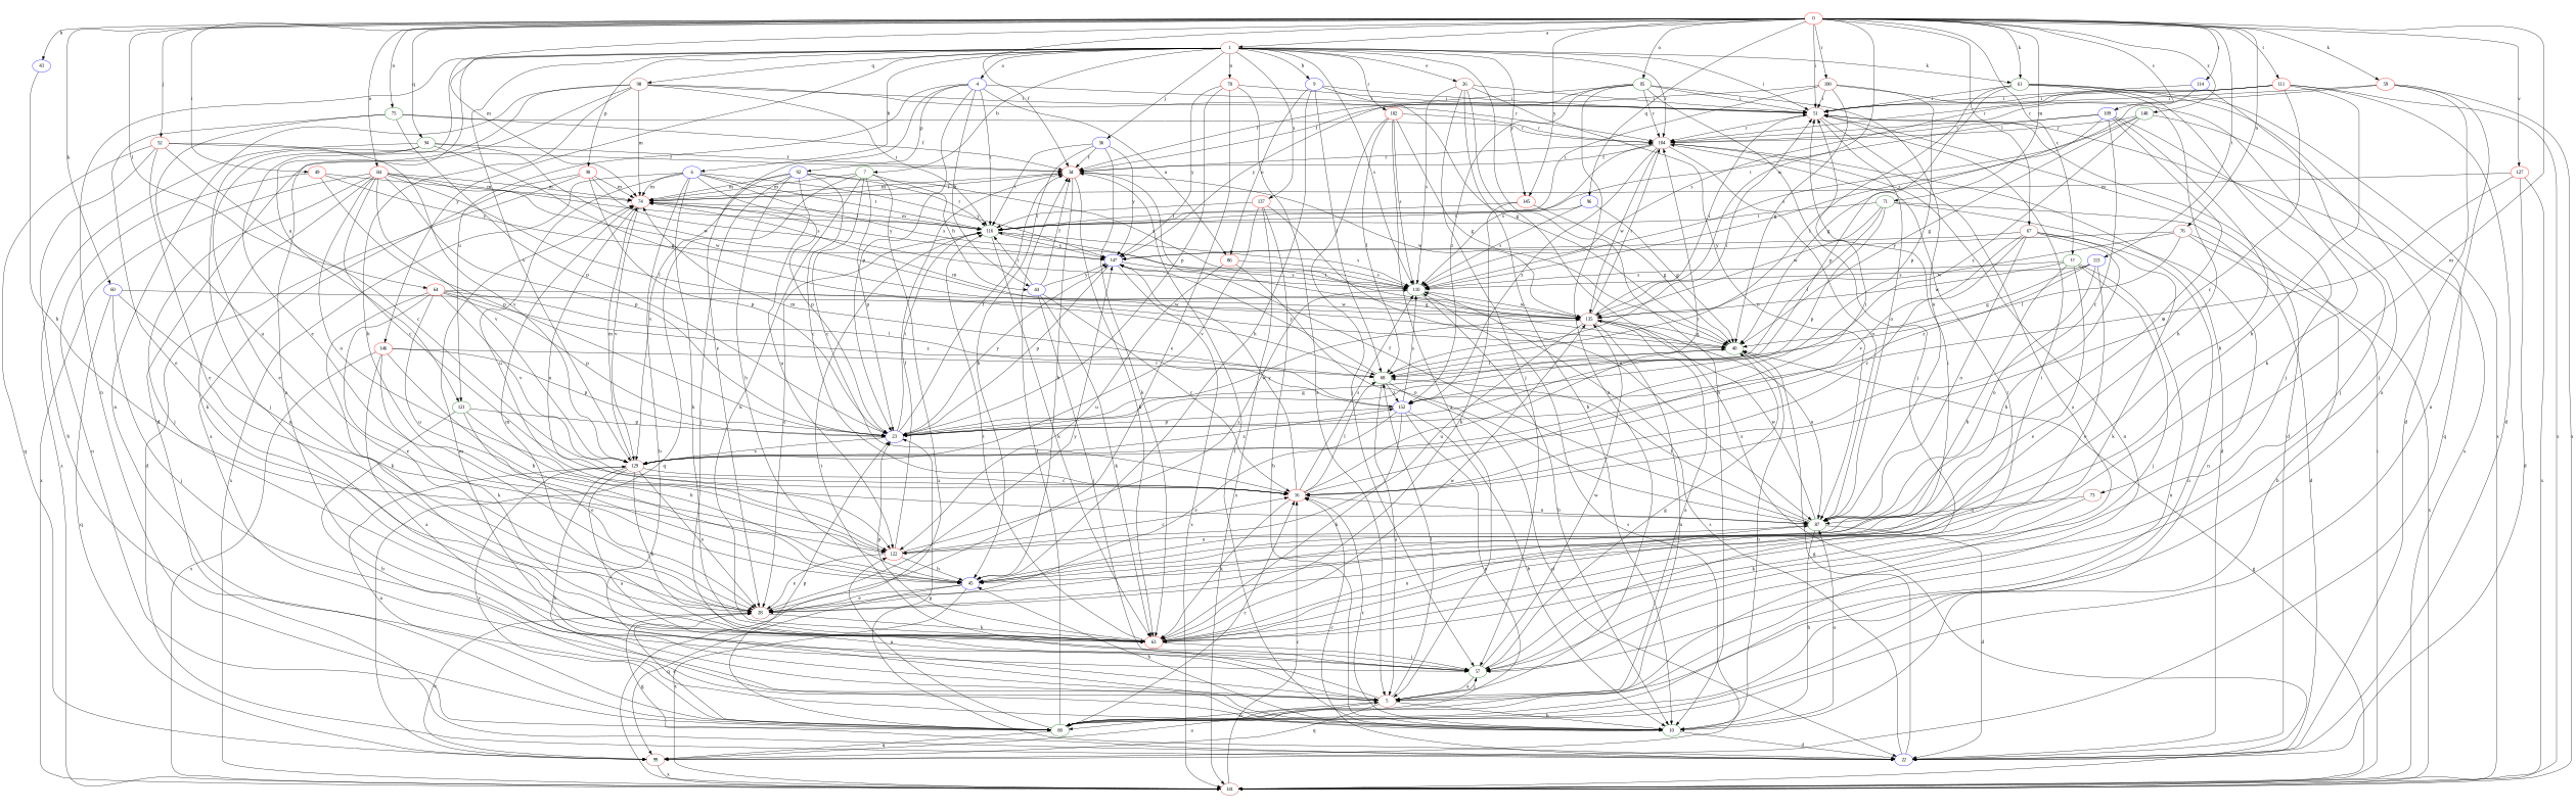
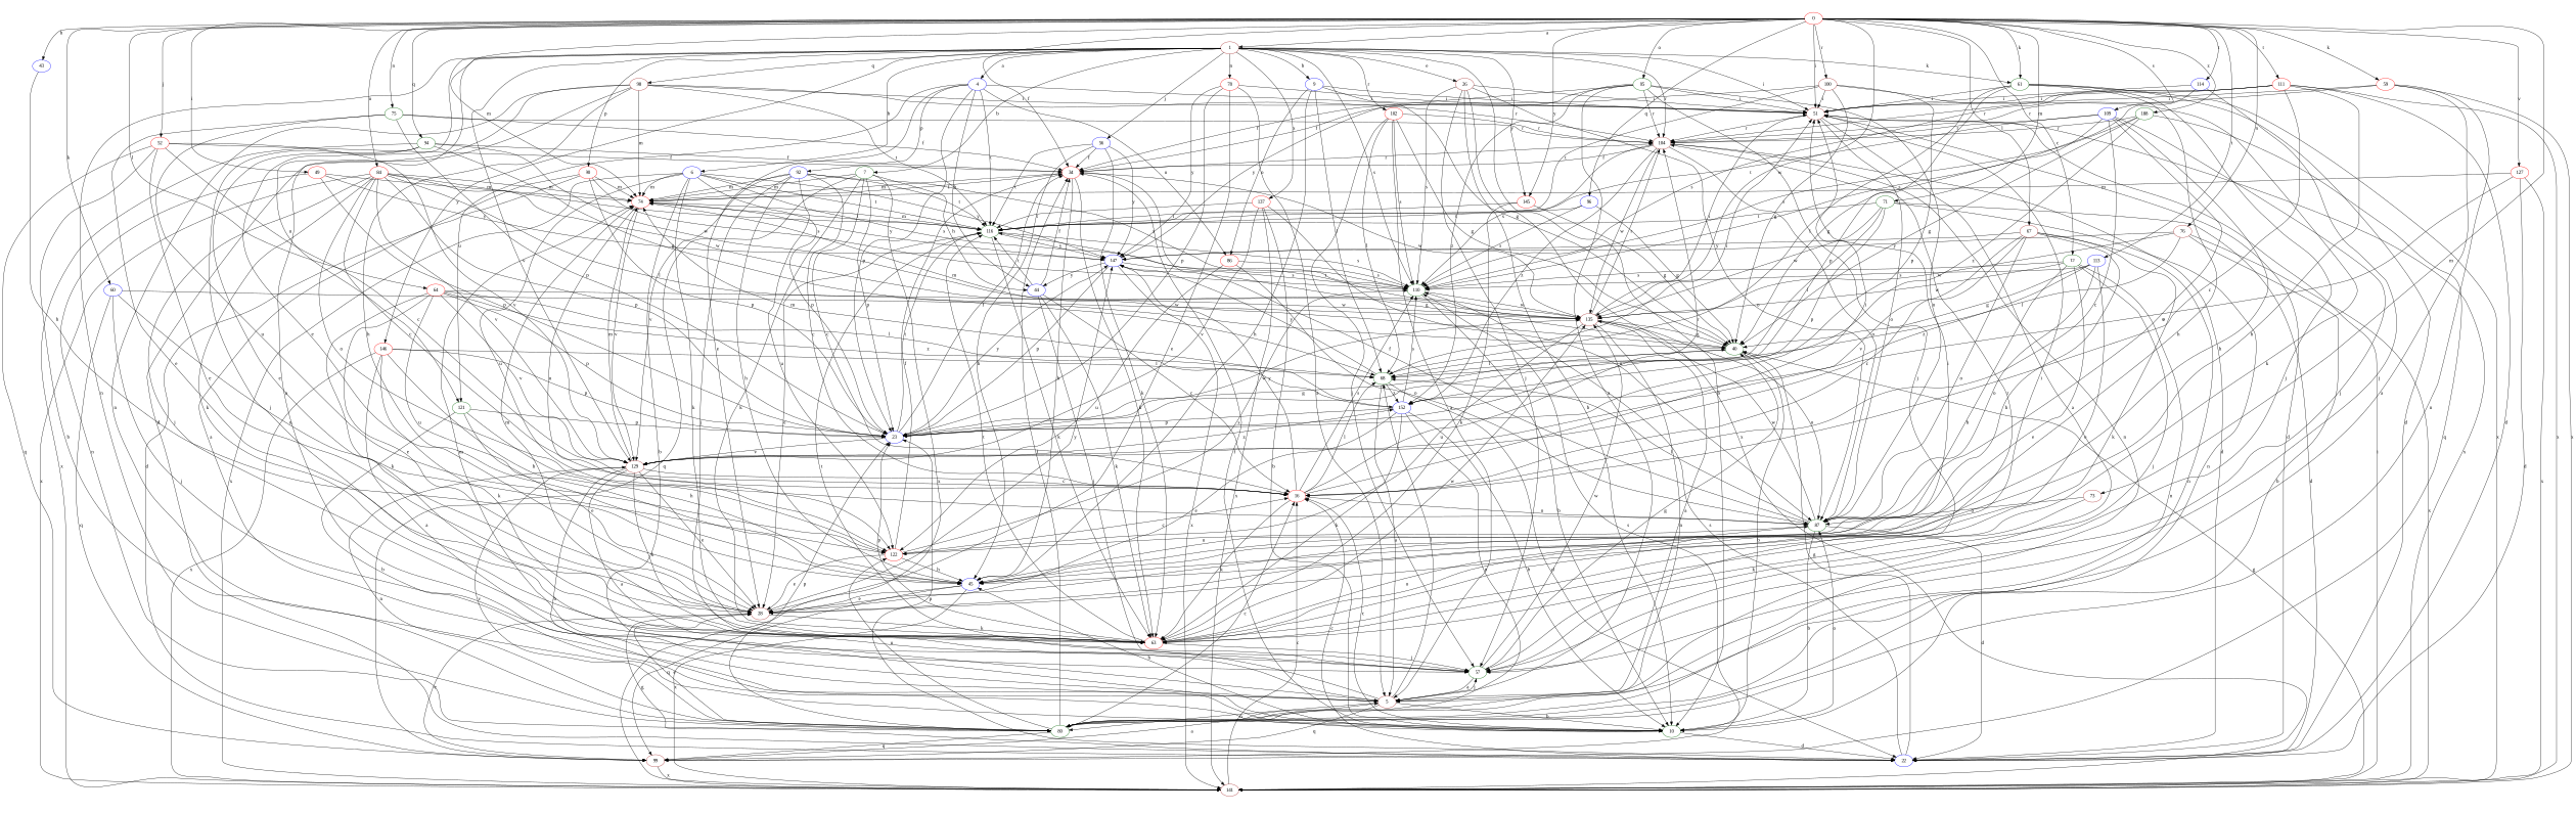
  strict digraph {
    fontname="Liberation Serif"
    node [color=red fontname="Liberation Serif"]
    edge [fontname="Liberation Serif"]
    1 [color=brown]
    0
    12 [color=darkgreen]
    34
    43 [color=blue]
    49
    51 [color=brown]
    52
    59
    60 [color=blue]
    61 [color=darkgreen]
    64
    67 [color=brown]
    71 [color=darkgreen]
    73 [color=brown]
    74
    75 [color=darkgreen]
    76 [color=brown]
    84
    85 [color=darkgreen]
    94 [color=darkgreen]
    96 [color=blue]
    100 [color=brown]
    109 [color=blue]
    111
    113 [color=blue]
    114 [color=blue]
    127
    135 [color=brown]
    145
-   148 [color=darkgreen]
+   148 [color=darkgreen label=188]
    4 [color=blue]
    6 [color=blue]
    7 [color=darkgreen]
    9 [color=blue]
    10 [color=darkgreen]
    26 [color=brown]
    28 [color=brown]
    56 [color=blue]
    78
    80 [color=darkgreen]
    90
    98 [color=brown]
    102
    104 [color=brown]
    110 [color=darkgreen]
    121 [color=darkgreen]
    129 [color=brown]
    137
    146
    57 [color=darkgreen]
    45 [color=blue]
    63
    n54 [color=blue label=23]
    147 [color=blue]
    5 [color=brown]
    141 [color=brown]
    22 [color=blue]
    87 [color=darkgreen]
    99 [color=brown]
    16
    122
    68 [color=darkgreen]
    152 [color=blue]
    116 [color=darkgreen]
    40 [color=darkgreen]
    44 [color=blue]
    86
    92 [color=blue]
    1 -> 51 [label=i]
    1 -> 61 [label=k]
    1 -> 145 [label=y]
    1 -> 4 [label=a]
    1 -> 6 [label=b]
    1 -> 7 [label=b]
    1 -> 9 [label=b]
    1 -> 10 [label=b]
    1 -> 26 [label=e]
    1 -> 28 [label=e]
    1 -> 56 [label=j]
    1 -> 78 [label=n]
    1 -> 80 [label=n]
    1 -> 90 [label=p]
    1 -> 98 [label=q]
    1 -> 102 [label=r]
    1 -> 104 [label=r]
    1 -> 110 [label=s]
    1 -> 121 [label=u]
    1 -> 129 [label=v]
    1 -> 137 [label=x]
    1 -> 146 [label=y]
    0 -> 1 [label=a]
    0 -> 12 [label=c]
    0 -> 34 [label=f]
    0 -> 43 [label=h]
    0 -> 49 [label=i]
    0 -> 51 [label=i]
    0 -> 52 [label=j]
    0 -> 59 [label=k]
    0 -> 60 [label=k]
    0 -> 61 [label=k]
    0 -> 64 [label=l]
    0 -> 67 [label=l]
    0 -> 71 [label=m]
    0 -> 73 [label=m]
    0 -> 74 [label=m]
    0 -> 75 [label=n]
    0 -> 76 [label=n]
    0 -> 84 [label=o]
    0 -> 85 [label=o]
    0 -> 94 [label=q]
    0 -> 96 [label=q]
    0 -> 100 [label=r]
    0 -> 109 [label=s]
    0 -> 111 [label=t]
    0 -> 113 [label=t]
    0 -> 114 [label=t]
    0 -> 127 [label=v]
    0 -> 135 [label=w]
    0 -> 145 [label=y]
    0 -> 148 [label=z]
    12 -> 135 [label=w]
    12 -> 28 [label=e]
    12 -> 80 [label=n]
    12 -> 110 [label=s]
    12 -> 57 [label=j]
    12 -> 45 [label=h]
    34 -> 74 [label=m]
    34 -> 135 [label=w]
    34 -> 104 [label=r]
    34 -> 45 [label=h]
    34 -> 63 [label=k]
    43 -> 45 [label=h]
    49 -> 74 [label=m]
    49 -> 80 [label=n]
    49 -> n54 [label=p]
    49 -> 147 [label=y]
    51 -> 104 [label=r]
    51 -> 5 [label=a]
    51 -> 141 [label=x]
    51 -> 22 [label=d]
    51 -> 87 [label=o]
    52 -> 34 [label=f]
    52 -> 10 [label=b]
    52 -> 28 [label=e]
    52 -> 129 [label=v]
    52 -> 99 [label=q]
    52 -> 16 [label=c]
    59 -> 51 [label=i]
    59 -> 80 [label=n]
    59 -> 104 [label=r]
    59 -> 5 [label=a]
    59 -> 141 [label=x]
    60 -> 135 [label=w]
    60 -> 57 [label=j]
    60 -> 99 [label=q]
    60 -> 122 [label=u]
    61 -> 51 [label=i]
    61 -> 57 [label=j]
    61 -> 45 [label=h]
    61 -> n54 [label=p]
    61 -> 141 [label=x]
    61 -> 22 [label=d]
    61 -> 68 [label=l]
    64 -> 135 [label=w]
    64 -> 28 [label=e]
    64 -> 129 [label=v]
    64 -> 63 [label=k]
    64 -> n54 [label=p]
    64 -> 122 [label=u]
    64 -> 68 [label=l]
    64 -> 152 [label=z]
    67 -> 80 [label=n]
    67 -> 129 [label=v]
    67 -> 45 [label=h]
    67 -> 63 [label=k]
    67 -> 147 [label=y]
    67 -> 87 [label=o]
    67 -> 16 [label=c]
    71 -> 135 [label=w]
    71 -> 80 [label=n]
    71 -> n54 [label=p]
    71 -> 22 [label=d]
    71 -> 68 [label=l]
    71 -> 116 [label=t]
    73 -> 63 [label=k]
    73 -> 87 [label=o]
    74 -> 34 [label=f]
    74 -> 129 [label=v]
    74 -> 147 [label=y]
    74 -> 122 [label=u]
    74 -> 116 [label=t]
    75 -> 34 [label=f]
    75 -> 28 [label=e]
    75 -> 104 [label=r]
    75 -> n54 [label=p]
    75 -> 122 [label=u]
    76 -> 135 [label=w]
    76 -> 10 [label=b]
    76 -> 147 [label=y]
    76 -> 141 [label=x]
    76 -> 68 [label=l]
    84 -> 74 [label=m]
    84 -> 135 [label=w]
    84 -> 129 [label=v]
    84 -> 57 [label=j]
    84 -> 63 [label=k]
    84 -> n54 [label=p]
    84 -> 141 [label=x]
    84 -> 87 [label=o]
    84 -> 16 [label=c]
    84 -> 68 [label=l]
    84 -> 116 [label=t]
    85 -> 34 [label=f]
    85 -> 51 [label=i]
    85 -> 104 [label=r]
    85 -> 57 [label=j]
    85 -> 147 [label=y]
    85 -> 5 [label=a]
    85 -> 87 [label=o]
    85 -> 152 [label=z]
    94 -> 34 [label=f]
    94 -> 135 [label=w]
    94 -> 28 [label=e]
    94 -> 57 [label=j]
    94 -> 141 [label=x]
    94 -> 40 [label=g]
    96 -> 110 [label=s]
    96 -> 116 [label=t]
    96 -> 40 [label=g]
    100 -> 34 [label=f]
    100 -> 51 [label=i]
    100 -> 63 [label=k]
    100 -> n54 [label=p]
    100 -> 116 [label=t]
    100 -> 40 [label=g]
    109 -> 104 [label=r]
    109 -> 57 [label=j]
    109 -> 45 [label=h]
    109 -> 87 [label=o]
    109 -> 16 [label=c]
    109 -> 116 [label=t]
    109 -> 40 [label=g]
    111 -> 51 [label=i]
    111 -> 104 [label=r]
    111 -> 110 [label=s]
    111 -> 45 [label=h]
    111 -> 141 [label=x]
    111 -> 22 [label=d]
    111 -> 16 [label=c]
    113 -> 28 [label=e]
    113 -> 110 [label=s]
    113 -> 87 [label=o]
    113 -> 152 [label=z]
    113 -> 40 [label=g]
    114 -> 51 [label=i]
    114 -> 110 [label=s]
    114 -> 57 [label=j]
    127 -> 74 [label=m]
    127 -> 129 [label=v]
    127 -> 141 [label=x]
    127 -> 22 [label=d]
    135 -> 51 [label=i]
    135 -> 80 [label=n]
    135 -> 104 [label=r]
    135 -> 5 [label=a]
    135 -> 87 [label=o]
    135 -> 122 [label=u]
    135 -> 116 [label=t]
    135 -> 40 [label=g]
    145 -> 63 [label=k]
    145 -> 116 [label=t]
    145 -> 40 [label=g]
    148 -> 104 [label=r]
    148 -> 110 [label=s]
    148 -> 99 [label=q]
    148 -> 152 [label=z]
    148 -> 40 [label=g]
    4 -> 51 [label=i]
    4 -> 28 [label=e]
    4 -> 121 [label=u]
    4 -> n54 [label=p]
    4 -> 116 [label=t]
    4 -> 44 [label=h]
    4 -> 86 [label=o]
    4 -> 92 [label=p]
    6 -> 74 [label=m]
    6 -> 10 [label=b]
    6 -> 110 [label=s]
    6 -> 63 [label=k]
    6 -> n54 [label=p]
    6 -> 147 [label=y]
    6 -> 141 [label=x]
    6 -> 122 [label=u]
    6 -> 116 [label=t]
    7 -> 74 [label=m]
    7 -> 63 [label=k]
    7 -> n54 [label=p]
    7 -> 141 [label=x]
    7 -> 99 [label=q]
    7 -> 16 [label=c]
    7 -> 44 [label=h]
    9 -> 51 [label=i]
    9 -> 45 [label=h]
    9 -> 68 [label=l]
    9 -> 40 [label=g]
    9 -> 86 [label=o]
    10 -> 34 [label=f]
    10 -> 45 [label=h]
    10 -> 22 [label=d]
    10 -> 87 [label=o]
    10 -> 16 [label=c]
    26 -> 51 [label=i]
    26 -> 10 [label=b]
    26 -> 110 [label=s]
    26 -> 57 [label=j]
    26 -> 141 [label=x]
    26 -> 87 [label=o]
    28 -> 51 [label=i]
    28 -> 63 [label=k]
    28 -> 147 [label=y]
    28 -> 22 [label=g]
    56 -> 34 [label=f]
    56 -> 45 [label=h]
    56 -> 63 [label=k]
    56 -> 147 [label=y]
    56 -> 116 [label=t]
    78 -> 51 [label=i]
    78 -> 28 [label=e]
    78 -> n54 [label=p]
    78 -> 147 [label=y]
    78 -> 5 [label=a]
    80 -> 34 [label=f]
    80 -> 28 [label=e]
    80 -> 129 [label=v]
    80 -> n54 [label=p]
    80 -> 99 [label=q]
    80 -> 16 [label=c]
    80 -> 122 [label=u]
    90 -> 74 [label=m]
    90 -> 110 [label=s]
    90 -> n54 [label=p]
    90 -> 5 [label=a]
    90 -> 22 [label=d]
    98 -> 51 [label=i]
    98 -> 74 [label=m]
    98 -> 80 [label=n]
    98 -> 104 [label=r]
    98 -> 45 [label=h]
    98 -> 5 [label=a]
    98 -> 22 [label=d]
    98 -> 116 [label=t]
    102 -> 104 [label=r]
    102 -> 110 [label=s]
    102 -> 57 [label=j]
    102 -> 5 [label=a]
    102 -> 68 [label=l]
    102 -> 40 [label=g]
    104 -> 34 [label=f]
    104 -> 135 [label=w]
    104 -> 80 [label=n]
    104 -> 110 [label=s]
    104 -> 22 [label=d]
    104 -> 87 [label=o]
    104 -> 152 [label=z]
    110 -> 135 [label=w]
    110 -> 10 [label=b]
    121 -> 10 [label=b]
    121 -> 28 [label=e]
    121 -> 45 [label=h]
    121 -> n54 [label=p]
    129 -> 74 [label=m]
    129 -> 10 [label=b]
    129 -> 28 [label=e]
    129 -> 80 [label=n]
    129 -> 63 [label=k]
    129 -> 5 [label=a]
    129 -> 16 [label=c]
    129 -> 152 [label=z]
    137 -> 10 [label=b]
    137 -> 129 [label=v]
    137 -> 141 [label=x]
    137 -> 87 [label=o]
    137 -> 116 [label=t]
    146 -> 45 [label=h]
    146 -> 63 [label=k]
    146 -> n54 [label=p]
    146 -> 5 [label=a]
    146 -> 141 [label=x]
    146 -> 68 [label=l]
    57 -> 135 [label=w]
    57 -> 5 [label=a]
    57 -> 40 [label=g]
    45 -> 28 [label=e]
    45 -> 141 [label=x]
    45 -> 99 [label=q]
    63 -> 51 [label=i]
    63 -> 74 [label=m]
    63 -> 135 [label=w]
    63 -> 104 [label=r]
    63 -> 57 [label=j]
    63 -> n54 [label=p]
    63 -> 87 [label=o]
    63 -> 116 [label=t]
    n54 -> 34 [label=f]
    n54 -> 135 [label=w]
    n54 -> 129 [label=v]
    n54 -> 147 [label=y]
    n54 -> 116 [label=t]
    n54 -> 40 [label=g]
    147 -> 110 [label=s]
    147 -> n54 [label=p]
    147 -> 141 [label=x]
    147 -> 40 [label=g]
    5 -> 74 [label=m]
    5 -> 10 [label=b]
    5 -> 80 [label=n]
    5 -> 57 [label=j]
    5 -> 99 [label=q]
    5 -> 68 [label=l]
    5 -> 116 [label=t]
    141 -> 51 [label=i]
    141 -> 16 [label=c]
    141 -> 40 [label=g]
    22 -> 110 [label=s]
    22 -> n54 [label=p]
    22 -> 16 [label=c]
    22 -> 40 [label=g]
    87 -> 34 [label=f]
    87 -> 135 [label=w]
    87 -> 10 [label=b]
    87 -> 22 [label=d]
    87 -> 122 [label=u]
    87 -> 68 [label=l]
    99 -> 28 [label=e]
    99 -> 110 [label=s]
    99 -> 5 [label=a]
    99 -> 141 [label=x]
    16 -> 51 [label=i]
    16 -> 104 [label=r]
    16 -> 110 [label=s]
    16 -> 63 [label=k]
    16 -> 147 [label=y]
    16 -> 87 [label=o]
    16 -> 68 [label=l]
    122 -> 34 [label=f]
    122 -> 28 [label=e]
    122 -> 110 [label=s]
    122 -> 45 [label=h]
    122 -> 16 [label=c]
    68 -> 51 [label=i]
    68 -> 147 [label=y]
    68 -> 5 [label=a]
    68 -> 22 [label=d]
    68 -> 152 [label=z]
    152 -> 74 [label=m]
    152 -> 10 [label=b]
    152 -> 28 [label=e]
    152 -> 80 [label=n]
    152 -> 110 [label=s]
    152 -> 63 [label=k]
    152 -> n54 [label=p]
    116 -> 74 [label=m]
    116 -> 28 [label=e]
    116 -> 110 [label=s]
    116 -> 63 [label=k]
    116 -> 147 [label=y]
    40 -> 74 [label=m]
    40 -> 10 [label=b]
    40 -> 68 [label=l]
    44 -> 34 [label=f]
    44 -> 57 [label=j]
    44 -> 63 [label=k]
-   44 -> 147 [label=y]
+   147 -> 44 [label=y]
    44 -> 16 [label=c]
    44 -> 116 [label=t]
    86 -> 110 [label=s]
    86 -> 87 [label=o]
    86 -> 122 [label=u]
    92 -> 74 [label=m]
    92 -> 110 [label=s]
    92 -> 129 [label=v]
    92 -> 57 [label=j]
    92 -> 45 [label=h]
    92 -> 16 [label=c]
    92 -> 122 [label=u]
    92 -> 116 [label=t]
  }
